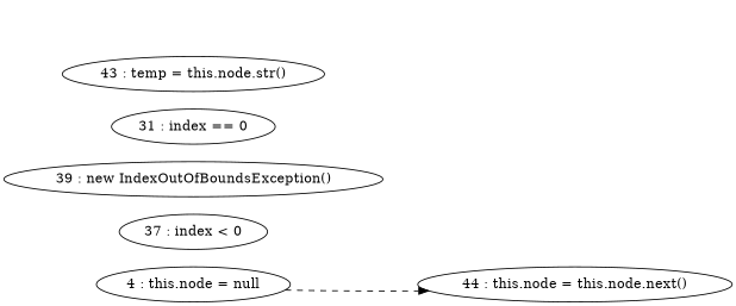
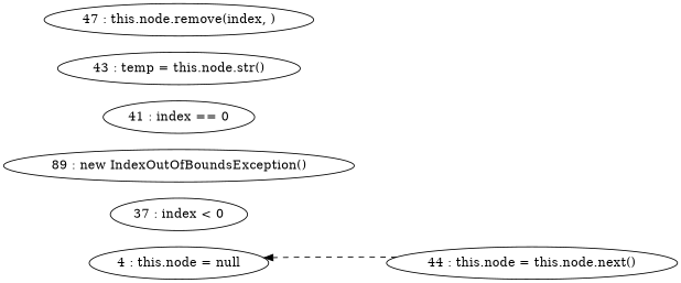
  digraph {
    rankdir=LR
    "4 : this.node = null"
    "44 : this.node = this.node.next()"
    "37 : index < 0"
-   "39 : new IndexOutOfBoundsException()"
-   "41 : index == 0" [label="31 : index == 0"]
+   "39 : new IndexOutOfBoundsException()" [label="89 : new IndexOutOfBoundsException()"]
+   "41 : index == 0"
    "43 : temp = this.node.str()"
-   "4 : this.node = null" -> "44 : this.node = this.node.next()" [style=dashed]
+   "47 : this.node.remove(index, )"
+   "44 : this.node = this.node.next()" -> "4 : this.node = null" [style=dashed]
  }
